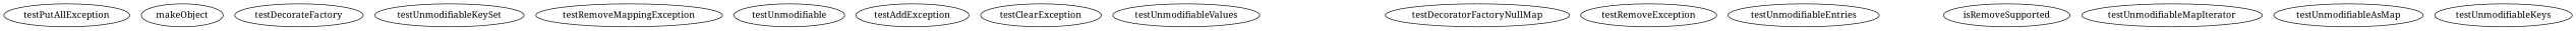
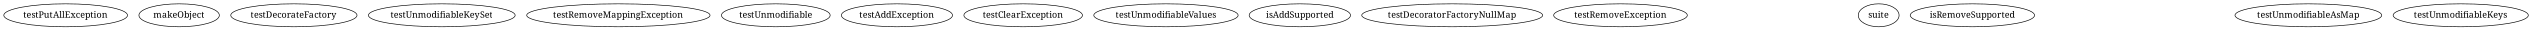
  digraph {
    fontname="Noto Serif"
    node [fontname="Noto Serif"]
    testPutAllException
    makeObject
    testDecorateFactory
    testUnmodifiableKeySet
    testRemoveMappingException
    testUnmodifiable
    testAddException
    testClearException
    testUnmodifiableValues
+   isAddSupported
    testDecoratorFactoryNullMap
    testRemoveException
-   testUnmodifiableEntries
+   suite
    isRemoveSupported
-   testUnmodifiableMapIterator
    testUnmodifiableAsMap
    testUnmodifiableKeys
  }
